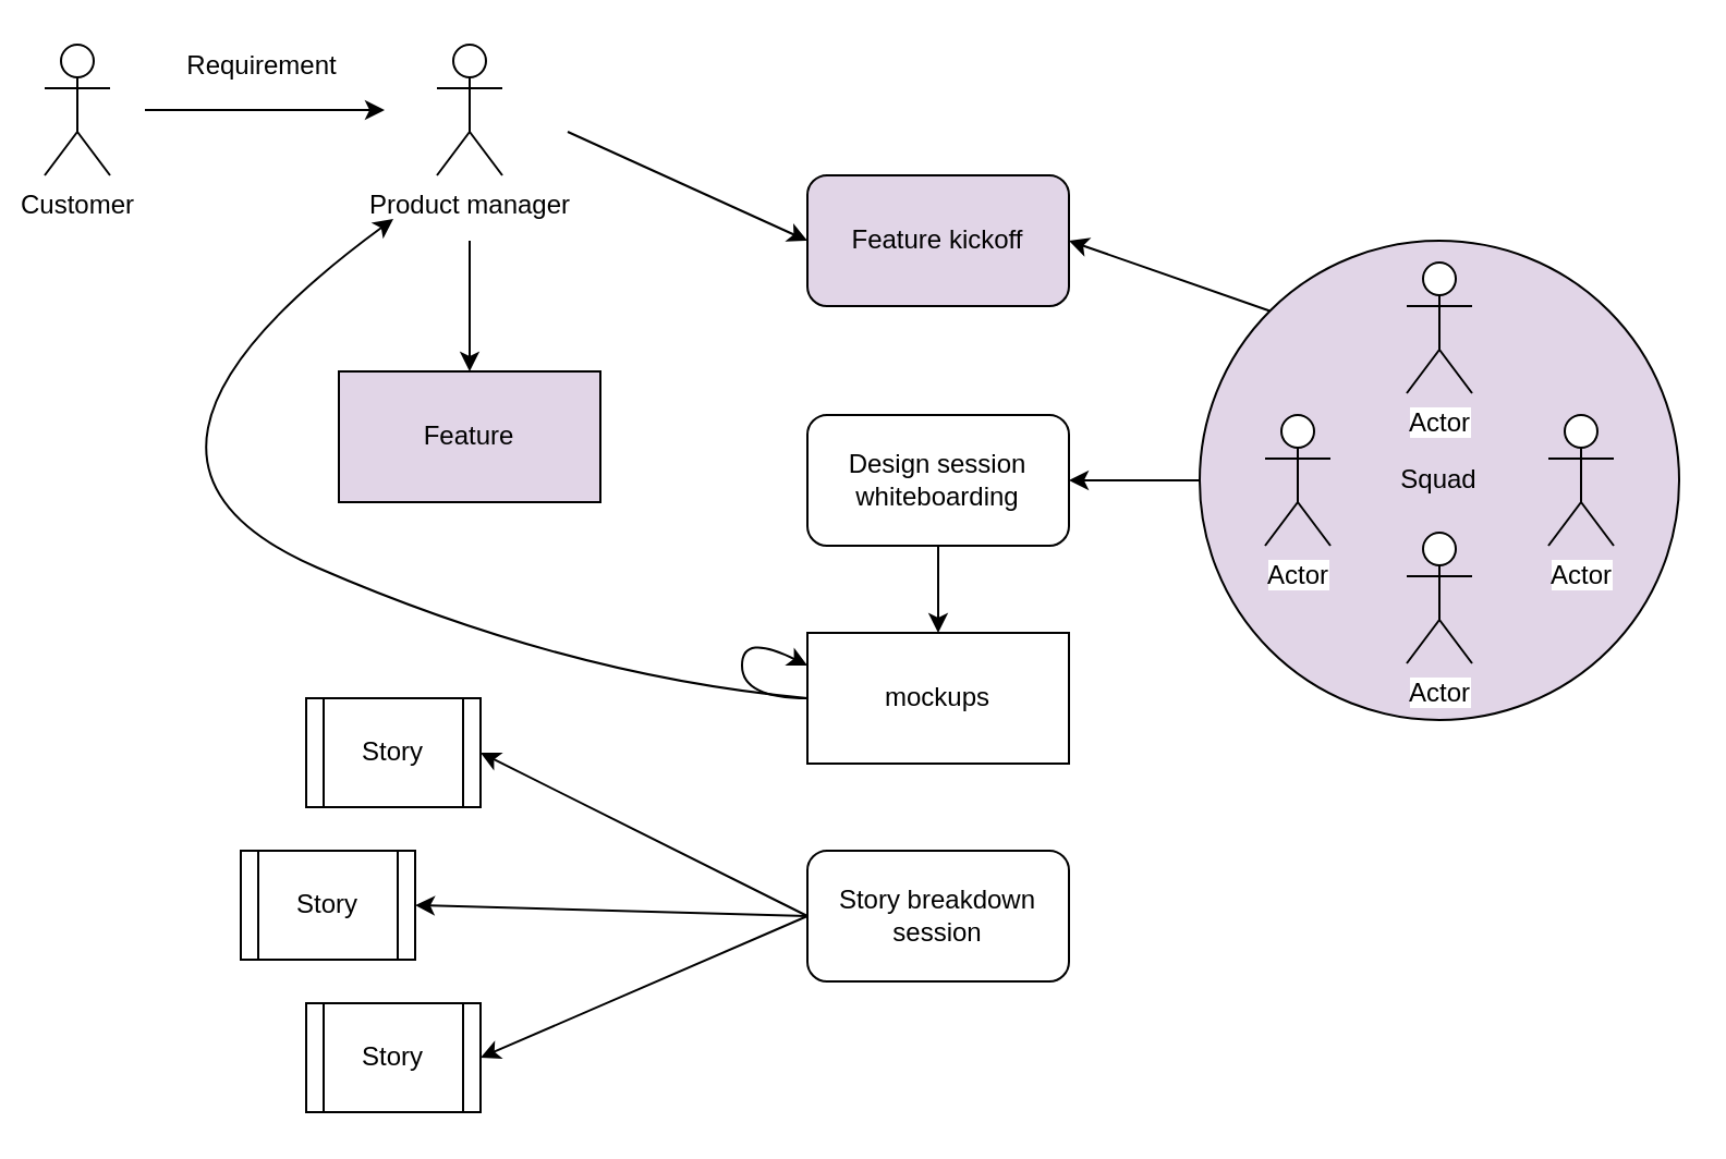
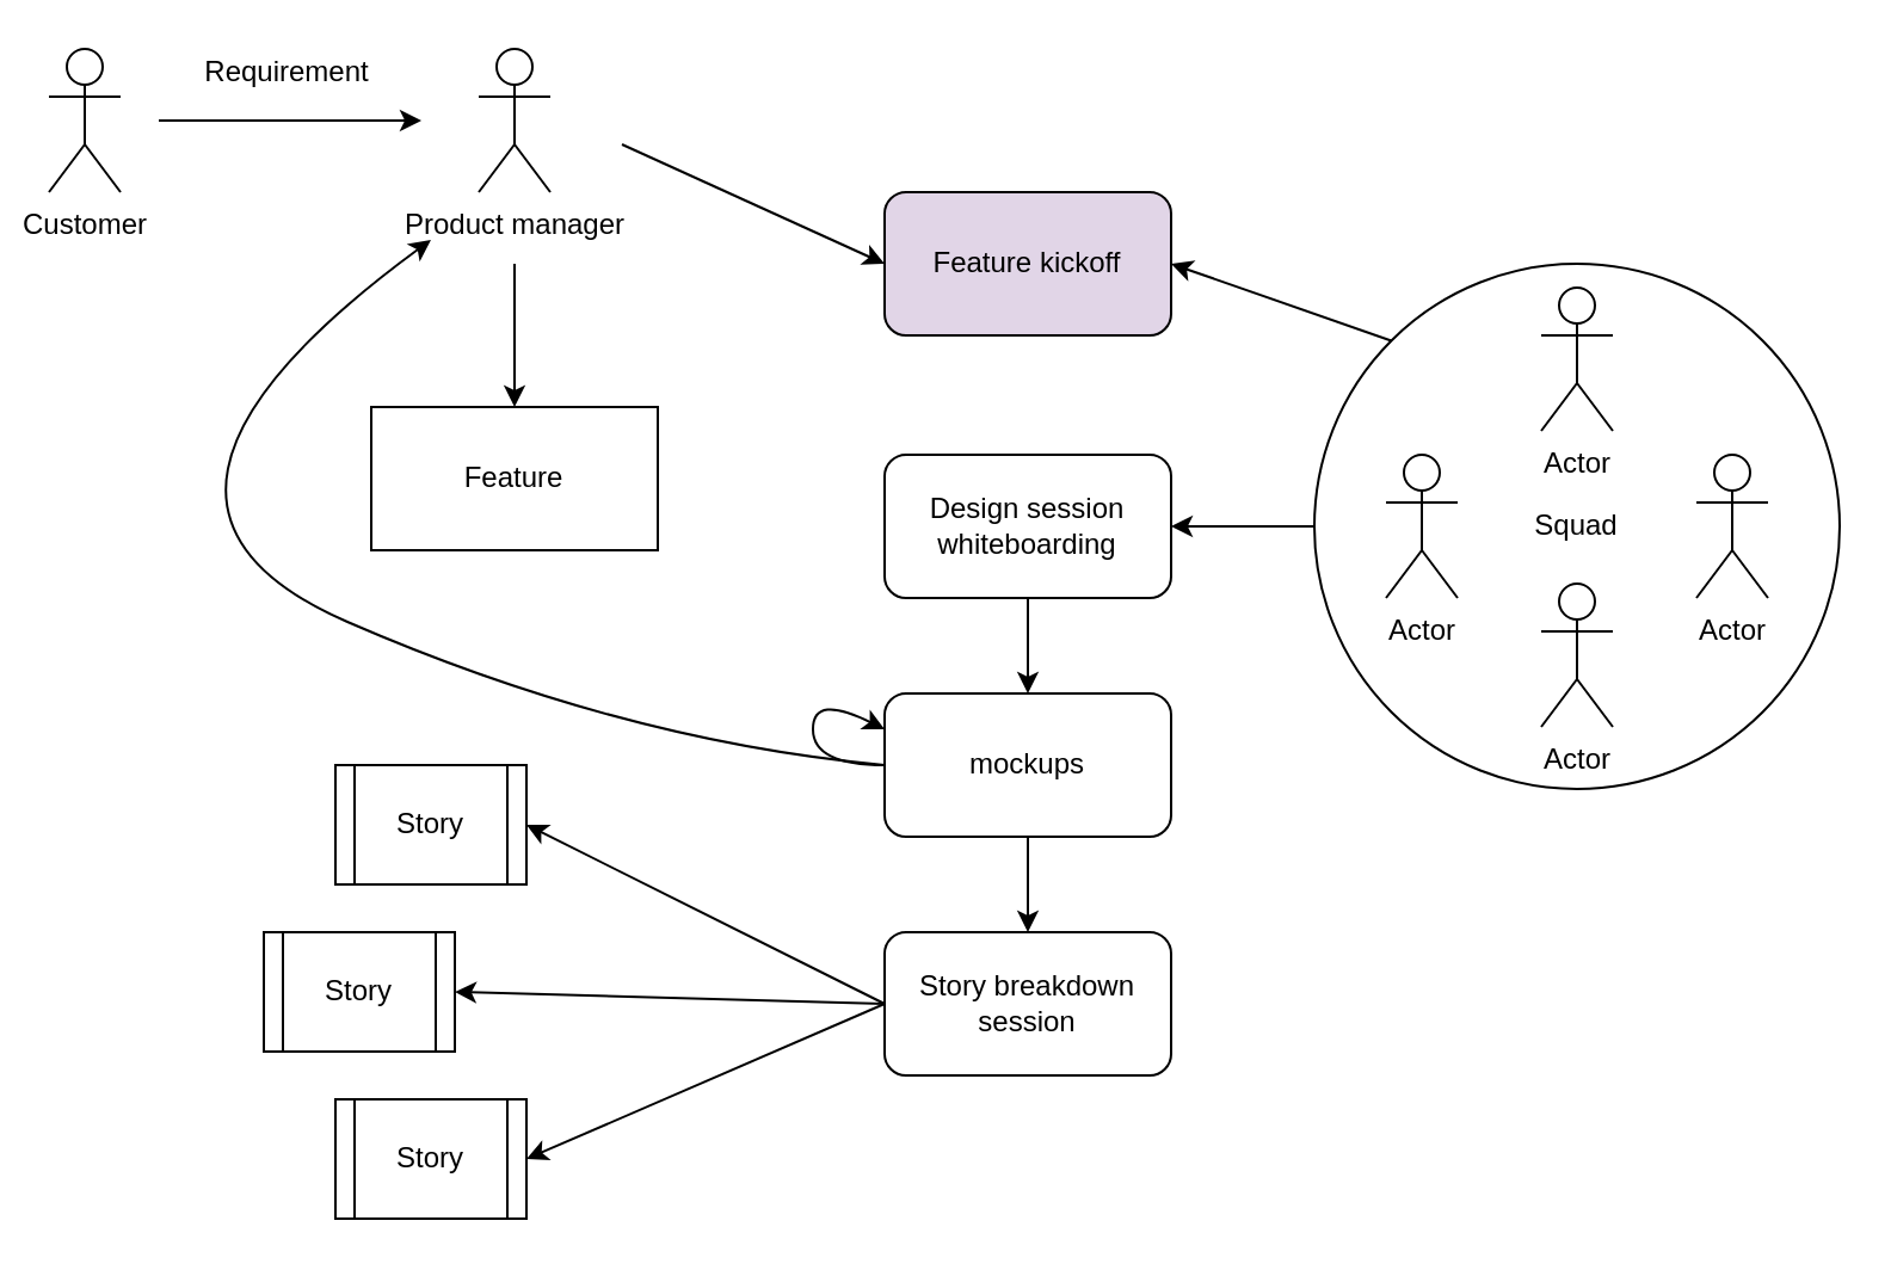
  <mxCell id="0" />
  <mxCell id="1" parent="0" />
- <mxCell id="2" value="Squad" style="ellipse;whiteSpace=wrap;html=1;aspect=fixed;fillColor=#e1d5e7;" vertex="1" parent="1"><mxGeometry x="550" y="110" width="220" height="220" as="geometry" /></mxCell>
+ <mxCell id="2" value="Squad" style="ellipse;whiteSpace=wrap;html=1;aspect=fixed;" vertex="1" parent="1"><mxGeometry x="550" y="110" width="220" height="220" as="geometry" /></mxCell>
  <mxCell id="3" value="Customer" style="shape=umlActor;verticalLabelPosition=bottom;labelBackgroundColor=#ffffff;verticalAlign=top;html=1;outlineConnect=0;" vertex="1" parent="1"><mxGeometry x="20" y="20" width="30" height="60" as="geometry" /></mxCell>
  <mxCell id="4" value="" style="endArrow=classic;html=1;" edge="1" parent="1"><mxGeometry width="50" height="50" relative="1" as="geometry"><mxPoint x="66" y="50" as="sourcePoint" /><mxPoint x="176" y="50" as="targetPoint" /></mxGeometry></mxCell>
  <mxCell id="5" value="Product manager" style="shape=umlActor;verticalLabelPosition=bottom;labelBackgroundColor=#ffffff;verticalAlign=top;html=1;outlineConnect=0;" vertex="1" parent="1"><mxGeometry x="200" y="20" width="30" height="60" as="geometry" /></mxCell>
  <mxCell id="6" value="Requirement" style="text;html=1;strokeColor=none;fillColor=none;align=center;verticalAlign=middle;whiteSpace=wrap;rounded=0;" vertex="1" parent="1"><mxGeometry x="100" y="20" width="40" height="20" as="geometry" /></mxCell>
- <mxCell id="7" value="Feature" style="rounded=0;whiteSpace=wrap;html=1;fillColor=#e1d5e7;" vertex="1" parent="1"><mxGeometry x="155" y="170" width="120" height="60" as="geometry" /></mxCell>
+ <mxCell id="7" value="Feature" style="rounded=0;whiteSpace=wrap;html=1;" vertex="1" parent="1"><mxGeometry x="155" y="170" width="120" height="60" as="geometry" /></mxCell>
  <mxCell id="8" value="" style="endArrow=classic;html=1;entryX=0.5;entryY=0;entryDx=0;entryDy=0;" edge="1" parent="1" target="7"><mxGeometry width="50" height="50" relative="1" as="geometry"><mxPoint x="215" y="110" as="sourcePoint" /><mxPoint x="250" y="120" as="targetPoint" /></mxGeometry></mxCell>
  <mxCell id="9" value="Actor" style="shape=umlActor;verticalLabelPosition=bottom;labelBackgroundColor=#ffffff;verticalAlign=top;html=1;outlineConnect=0;" vertex="1" parent="1"><mxGeometry x="645" y="120" width="30" height="60" as="geometry" /></mxCell>
  <mxCell id="10" value="Actor" style="shape=umlActor;verticalLabelPosition=bottom;labelBackgroundColor=#ffffff;verticalAlign=top;html=1;outlineConnect=0;" vertex="1" parent="1"><mxGeometry x="580" y="190" width="30" height="60" as="geometry" /></mxCell>
  <mxCell id="11" value="Actor" style="shape=umlActor;verticalLabelPosition=bottom;labelBackgroundColor=#ffffff;verticalAlign=top;html=1;outlineConnect=0;" vertex="1" parent="1"><mxGeometry x="645" y="244" width="30" height="60" as="geometry" /></mxCell>
  <mxCell id="12" value="Actor" style="shape=umlActor;verticalLabelPosition=bottom;labelBackgroundColor=#ffffff;verticalAlign=top;html=1;outlineConnect=0;" vertex="1" parent="1"><mxGeometry x="710" y="190" width="30" height="60" as="geometry" /></mxCell>
  <mxCell id="13" value="" style="endArrow=classic;html=1;entryX=0;entryY=0.5;entryDx=0;entryDy=0;" edge="1" parent="1" target="15"><mxGeometry width="50" height="50" relative="1" as="geometry"><mxPoint x="260" y="60" as="sourcePoint" /><mxPoint x="440" y="300" as="targetPoint" /></mxGeometry></mxCell>
  <mxCell id="14" value="" style="endArrow=classic;html=1;entryX=1;entryY=0.5;entryDx=0;entryDy=0;exitX=0;exitY=0;exitDx=0;exitDy=0;" edge="1" parent="1" source="2" target="15"><mxGeometry width="50" height="50" relative="1" as="geometry"><mxPoint x="570" y="110" as="sourcePoint" /><mxPoint x="440" y="300" as="targetPoint" /></mxGeometry></mxCell>
  <mxCell id="15" value="Feature kickoff" style="rounded=1;whiteSpace=wrap;html=1;fillColor=#e1d5e7;" vertex="1" parent="1"><mxGeometry x="370" y="80" width="120" height="60" as="geometry" /></mxCell>
  <mxCell id="16" value="Design session&lt;br&gt;whiteboarding" style="rounded=1;whiteSpace=wrap;html=1;" vertex="1" parent="1"><mxGeometry x="370" y="190" width="120" height="60" as="geometry" /></mxCell>
- <mxCell id="17" value="mockups" style="whiteSpace=wrap;html=1;rounded=0;" vertex="1" parent="1"><mxGeometry x="370" y="290" width="120" height="60" as="geometry" /></mxCell>
+ <mxCell id="17" value="mockups" style="rounded=1;whiteSpace=wrap;html=1;" vertex="1" parent="1"><mxGeometry x="370" y="290" width="120" height="60" as="geometry" /></mxCell>
+ <mxCell id="18" value="" style="endArrow=classic;html=1;exitX=0.5;exitY=1;exitDx=0;exitDy=0;entryX=0.5;entryY=0;entryDx=0;entryDy=0;" edge="1" parent="1" source="17" target="19"><mxGeometry width="50" height="50" relative="1" as="geometry"><mxPoint x="590" y="590" as="sourcePoint" /><mxPoint x="630" y="560" as="targetPoint" /></mxGeometry></mxCell>
  <mxCell id="19" value="Story breakdown&lt;br&gt;session" style="rounded=1;whiteSpace=wrap;html=1;" vertex="1" parent="1"><mxGeometry x="370" y="390" width="120" height="60" as="geometry" /></mxCell>
  <mxCell id="20" value="" style="endArrow=classic;html=1;exitX=0;exitY=0.5;exitDx=0;exitDy=0;entryX=1;entryY=0.5;entryDx=0;entryDy=0;" edge="1" parent="1" source="19" target="25"><mxGeometry width="50" height="50" relative="1" as="geometry"><mxPoint x="490" y="670" as="sourcePoint" /><mxPoint x="460" y="570" as="targetPoint" /></mxGeometry></mxCell>
  <mxCell id="21" value="" style="endArrow=classic;html=1;exitX=0;exitY=0.5;exitDx=0;exitDy=0;entryX=1;entryY=0.5;entryDx=0;entryDy=0;" edge="1" parent="1" source="19" target="23"><mxGeometry width="50" height="50" relative="1" as="geometry"><mxPoint x="390" y="640" as="sourcePoint" /><mxPoint x="460" y="600" as="targetPoint" /></mxGeometry></mxCell>
  <mxCell id="22" value="" style="endArrow=classic;html=1;exitX=0;exitY=0.5;exitDx=0;exitDy=0;entryX=0;entryY=0.5;entryDx=0;entryDy=0;" edge="1" parent="1" source="19" target="24"><mxGeometry width="50" height="50" relative="1" as="geometry"><mxPoint x="570" y="590" as="sourcePoint" /><mxPoint x="480" y="650" as="targetPoint" /></mxGeometry></mxCell>
  <mxCell id="23" value="Story" style="shape=process;whiteSpace=wrap;html=1;backgroundOutline=1;" vertex="1" parent="1"><mxGeometry x="110" y="390" width="80" height="50" as="geometry" /></mxCell>
  <mxCell id="24" value="Story" style="shape=process;whiteSpace=wrap;html=1;backgroundOutline=1;direction=west;" vertex="1" parent="1"><mxGeometry x="140" y="460" width="80" height="50" as="geometry" /></mxCell>
  <mxCell id="25" value="Story" style="shape=process;whiteSpace=wrap;html=1;backgroundOutline=1;" vertex="1" parent="1"><mxGeometry x="140" y="320" width="80" height="50" as="geometry" /></mxCell>
  <mxCell id="26" value="" style="endArrow=classic;html=1;exitX=0;exitY=0.5;exitDx=0;exitDy=0;" edge="1" parent="1" source="2"><mxGeometry width="50" height="50" relative="1" as="geometry"><mxPoint x="530" y="210" as="sourcePoint" /><mxPoint x="490" y="220" as="targetPoint" /><Array as="points"><mxPoint x="490" y="220" /></Array></mxGeometry></mxCell>
  <mxCell id="27" value="" style="endArrow=classic;html=1;exitX=0.5;exitY=1;exitDx=0;exitDy=0;entryX=0.5;entryY=0;entryDx=0;entryDy=0;" edge="1" parent="1" source="16" target="17"><mxGeometry width="50" height="50" relative="1" as="geometry"><mxPoint x="280" y="300" as="sourcePoint" /><mxPoint x="330" y="250" as="targetPoint" /></mxGeometry></mxCell>
  <mxCell id="28" value="" style="curved=1;endArrow=classic;html=1;exitX=0;exitY=0.5;exitDx=0;exitDy=0;" edge="1" parent="1" source="17"><mxGeometry width="50" height="50" relative="1" as="geometry"><mxPoint x="300" y="300" as="sourcePoint" /><mxPoint x="180" y="100" as="targetPoint" /><Array as="points"><mxPoint x="260" y="310" /><mxPoint x="30" y="210" /></Array></mxGeometry></mxCell>
  <mxCell id="29" value="" style="curved=1;endArrow=classic;html=1;entryX=0;entryY=0.25;entryDx=0;entryDy=0;exitX=0;exitY=0.5;exitDx=0;exitDy=0;" edge="1" parent="1" source="17" target="17"><mxGeometry width="50" height="50" relative="1" as="geometry"><mxPoint x="110" y="240" as="sourcePoint" /><mxPoint x="100" y="250" as="targetPoint" /><Array as="points"><mxPoint x="340" y="320" /><mxPoint x="340" y="290" /></Array></mxGeometry></mxCell>
